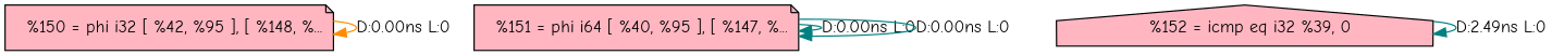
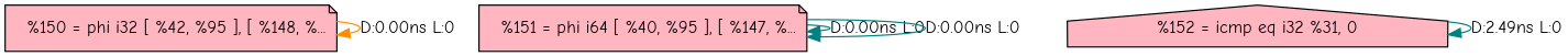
  digraph {
    fontname="Comic Neue"
    node [style=filled fillcolor=lightpink shape=note fontname="Comic Neue"]
    edge [color=teal fontname="Comic Neue"]
    n1 [label="  %150 = phi i32 [ %42, %95 ], [ %148, %..."]
    n2 [label="  %151 = phi i64 [ %40, %95 ], [ %147, %..."]
-   n3 [label="  %152 = icmp eq i32 %39, 0" shape=house]
+   n3 [label="%152 = icmp eq i32 %31, 0" shape=house]
    n1 -> n1 [color=darkorange label="D:0.00ns L:0"]
    n2 -> n2 [label="D:0.00ns L:0"]
    n2 -> n2 [label="D:0.00ns L:0"]
    n3 -> n3 [label="D:2.49ns L:0"]
  }
